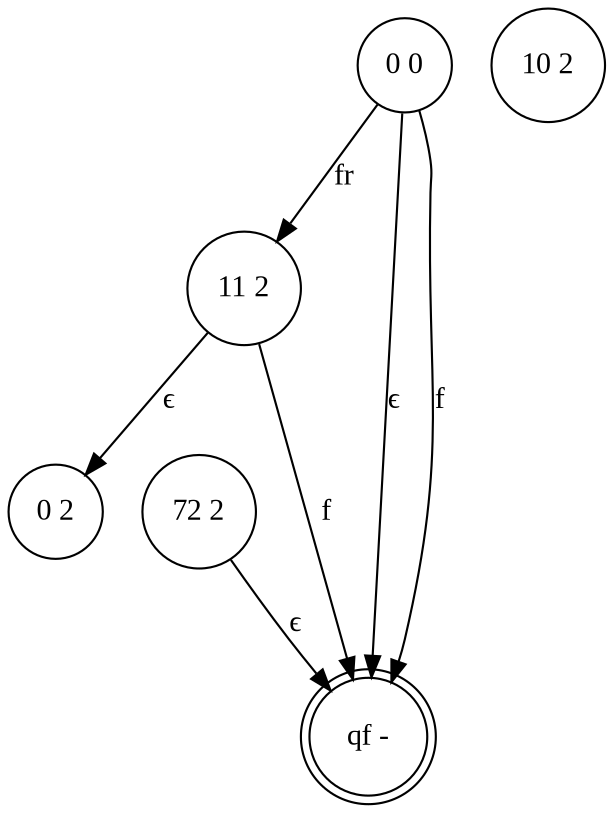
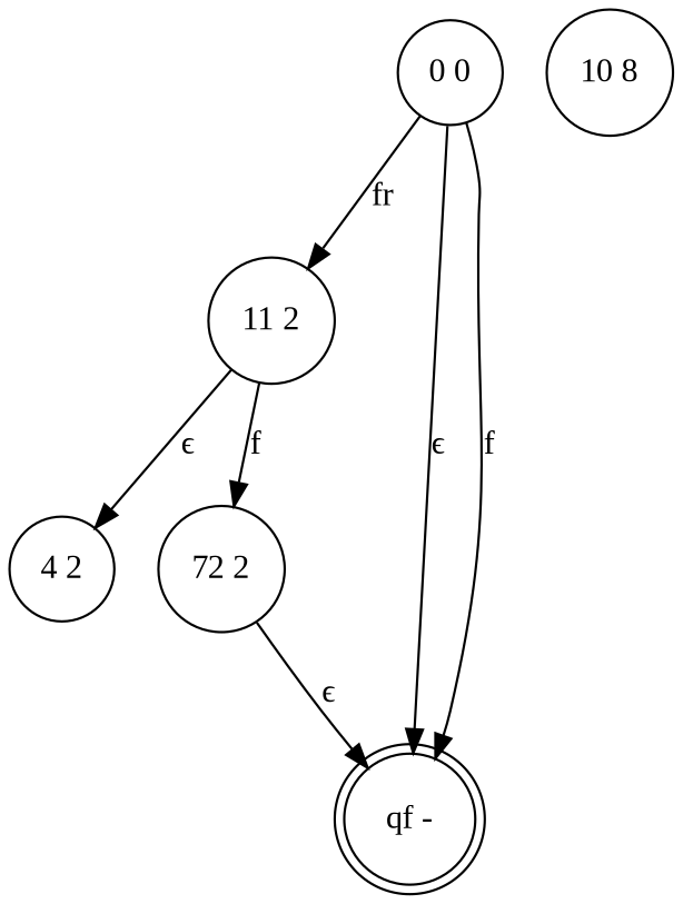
  digraph {
    fontname="Liberation Serif"
    node [fontname="Liberation Serif" shape=circle]
    edge [fontname="Liberation Serif"]
    "11 2"
-   "0 2"
+   "0 2" [label="4 2"]
    n3 [label="72 2"]
    "qf -" [shape=doublecircle]
    "0 0"
-   "10 2"
+   "10 2" [label="10 8"]
    "11 2" -> "0 2" [label="ϵ"]
-   "11 2" -> "qf -" [label=f]
+   "11 2" -> n3 [label=f]
    n3 -> "qf -" [label="ϵ"]
    "0 0" -> "11 2" [label=fr]
    "0 0" -> "qf -" [label="ϵ"]
    "0 0" -> "qf -" [label=f]
  }
